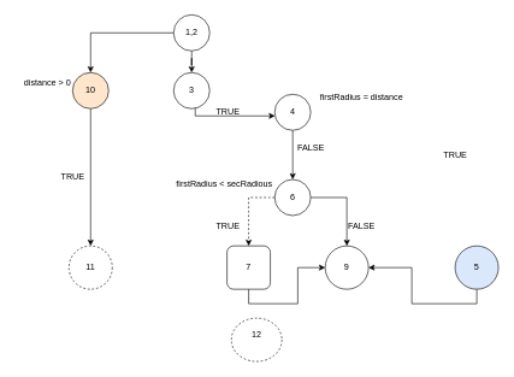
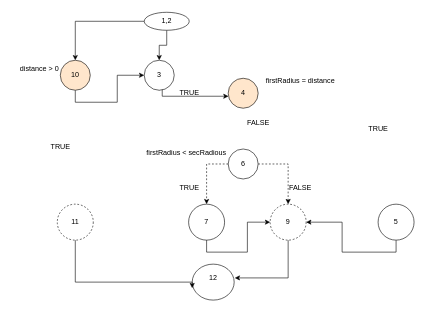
  <mxCell id="0" />
  <mxCell id="1" parent="0" />
  <mxCell id="2" style="edgeStyle=orthogonalEdgeStyle;rounded=0;orthogonalLoop=1;jettySize=auto;html=1;exitX=0.5;exitY=1;exitDx=0;exitDy=0;" parent="1" source="4" target="6" edge="1"><mxGeometry relative="1" as="geometry" /></mxCell>
  <mxCell id="3" style="edgeStyle=orthogonalEdgeStyle;rounded=0;orthogonalLoop=1;jettySize=auto;html=1;exitX=0;exitY=0.5;exitDx=0;exitDy=0;" parent="1" source="4" target="24" edge="1"><mxGeometry relative="1" as="geometry"><mxPoint x="140" y="120" as="targetPoint" /></mxGeometry></mxCell>
- <mxCell id="4" value="1,2" style="ellipse;whiteSpace=wrap;html=1;aspect=fixed;" parent="1" vertex="1"><mxGeometry x="240" width="50" height="50" as="geometry" y="20" /></mxCell>
+ <mxCell id="4" value="1,2" style="ellipse;whiteSpace=wrap;html=1;aspect=fixed;" parent="1" vertex="1"><mxGeometry x="240" y="20" width="75" height="30" as="geometry" /></mxCell>
  <mxCell id="5" style="edgeStyle=orthogonalEdgeStyle;rounded=0;orthogonalLoop=1;jettySize=auto;html=1;exitX=0.5;exitY=1;exitDx=0;exitDy=0;" parent="1" source="6" target="8" edge="1"><mxGeometry relative="1" as="geometry"><Array as="points"><mxPoint x="265" y="125" /><mxPoint x="270" y="125" /><mxPoint x="270" y="160" /></Array></mxGeometry></mxCell>
  <mxCell id="6" value="3" style="ellipse;whiteSpace=wrap;html=1;aspect=fixed;" parent="1" vertex="1"><mxGeometry x="240" y="100" width="50" height="50" as="geometry" /></mxCell>
- <mxCell id="7" style="edgeStyle=orthogonalEdgeStyle;rounded=0;orthogonalLoop=1;jettySize=auto;html=1;exitX=0.5;exitY=1;exitDx=0;exitDy=0;entryX=0.5;entryY=0;entryDx=0;entryDy=0;" parent="1" source="8" target="16" edge="1"><mxGeometry relative="1" as="geometry" /></mxCell>
- <mxCell id="8" value="4" style="ellipse;whiteSpace=wrap;html=1;aspect=fixed;" parent="1" vertex="1"><mxGeometry x="380" y="130" width="50" height="50" as="geometry" /></mxCell>
+ <mxCell id="8" value="4" style="ellipse;whiteSpace=wrap;html=1;aspect=fixed;fillColor=#ffe6cc;" parent="1" vertex="1"><mxGeometry x="380" y="130" width="50" height="50" as="geometry" /></mxCell>
  <mxCell id="9" style="edgeStyle=orthogonalEdgeStyle;rounded=0;orthogonalLoop=1;jettySize=auto;html=1;exitX=0.5;exitY=1;exitDx=0;exitDy=0;" parent="1" source="10" target="20" edge="1"><mxGeometry relative="1" as="geometry" /></mxCell>
- <mxCell id="10" value="5" style="ellipse;whiteSpace=wrap;html=1;aspect=fixed;fillColor=#dae8fc;" parent="1" vertex="1"><mxGeometry x="630" y="340" width="60" height="60" as="geometry" /></mxCell>
+ <mxCell id="10" value="5" style="ellipse;whiteSpace=wrap;html=1;aspect=fixed;" parent="1" vertex="1"><mxGeometry x="630" y="340" width="60" height="60" as="geometry" /></mxCell>
  <mxCell id="11" value="firstRadius = distance" style="text;html=1;align=center;verticalAlign=middle;resizable=0;points=[];autosize=1;strokeColor=none;fillColor=none;" parent="1" vertex="1"><mxGeometry x="420" y="120" width="160" height="30" as="geometry" /></mxCell>
  <mxCell id="12" value="TRUE" style="text;html=1;align=center;verticalAlign=middle;resizable=0;points=[];autosize=1;strokeColor=none;fillColor=none;" parent="1" vertex="1"><mxGeometry x="600" y="200" width="60" height="30" as="geometry" /></mxCell>
  <mxCell id="13" value="TRUE" style="text;html=1;align=center;verticalAlign=middle;resizable=0;points=[];autosize=1;strokeColor=none;fillColor=none;" parent="1" vertex="1"><mxGeometry x="285" y="140" width="60" height="30" as="geometry" /></mxCell>
- <mxCell id="14" style="edgeStyle=orthogonalEdgeStyle;rounded=0;orthogonalLoop=1;jettySize=auto;html=1;exitX=1;exitY=0.5;exitDx=0;exitDy=0;entryX=0.5;entryY=0;entryDx=0;entryDy=0;" parent="1" source="16" target="20" edge="1"><mxGeometry relative="1" as="geometry" /></mxCell>
+ <mxCell id="14" style="edgeStyle=orthogonalEdgeStyle;rounded=0;orthogonalLoop=1;jettySize=auto;html=1;exitX=1;exitY=0.5;exitDx=0;exitDy=0;entryX=0.5;entryY=0;entryDx=0;entryDy=0;dashed=1;" parent="1" source="16" target="20" edge="1"><mxGeometry relative="1" as="geometry" /></mxCell>
  <mxCell id="15" style="edgeStyle=orthogonalEdgeStyle;rounded=0;orthogonalLoop=1;jettySize=auto;html=1;exitX=0;exitY=0.5;exitDx=0;exitDy=0;entryX=0.5;entryY=0;entryDx=0;entryDy=0;dashed=1;" parent="1" source="16" target="19" edge="1"><mxGeometry relative="1" as="geometry" /></mxCell>
  <mxCell id="16" value="6" style="ellipse;whiteSpace=wrap;html=1;aspect=fixed;" parent="1" vertex="1"><mxGeometry x="380" y="248" width="50" height="50" as="geometry" /></mxCell>
  <mxCell id="17" value="FALSE" style="text;html=1;align=center;verticalAlign=middle;resizable=0;points=[];autosize=1;strokeColor=none;fillColor=none;" parent="1" vertex="1"><mxGeometry x="400" y="190" width="60" height="30" as="geometry" /></mxCell>
  <mxCell id="18" value="firstRadius &amp;lt; secRadious" style="text;html=1;align=center;verticalAlign=middle;resizable=0;points=[];autosize=1;strokeColor=none;fillColor=none;" parent="1" vertex="1"><mxGeometry x="230" y="240" width="160" height="30" as="geometry" /></mxCell>
- <mxCell id="19" value="7" style="whiteSpace=wrap;html=1;rounded=1;" parent="1" vertex="1"><mxGeometry x="314" y="340" width="60" height="60" as="geometry" /></mxCell>
- <mxCell id="20" value="9" style="ellipse;whiteSpace=wrap;html=1;" parent="1" vertex="1"><mxGeometry x="450" y="340" width="60" height="60" as="geometry" /></mxCell>
+ <mxCell id="19" value="7" style="ellipse;whiteSpace=wrap;html=1;" parent="1" vertex="1"><mxGeometry x="314" y="340" width="60" height="60" as="geometry" /></mxCell>
+ <mxCell id="20" value="9" style="ellipse;whiteSpace=wrap;html=1;dashed=1;" parent="1" vertex="1"><mxGeometry x="450" y="340" width="60" height="60" as="geometry" /></mxCell>
  <mxCell id="21" value="TRUE" style="text;html=1;align=center;verticalAlign=middle;resizable=0;points=[];autosize=1;strokeColor=none;fillColor=none;" parent="1" vertex="1"><mxGeometry x="285" y="298" width="60" height="30" as="geometry" /></mxCell>
  <mxCell id="22" value="FALSE" style="text;html=1;align=center;verticalAlign=middle;resizable=0;points=[];autosize=1;strokeColor=none;fillColor=none;" parent="1" vertex="1"><mxGeometry x="470" y="298" width="60" height="30" as="geometry" /></mxCell>
- <mxCell id="23" style="edgeStyle=orthogonalEdgeStyle;rounded=0;orthogonalLoop=1;jettySize=auto;html=1;exitX=0.5;exitY=1;exitDx=0;exitDy=0;entryX=0.5;entryY=0;entryDx=0;entryDy=0;" parent="1" source="24" target="26" edge="1"><mxGeometry relative="1" as="geometry" /></mxCell>
+ <mxCell id="23" style="edgeStyle=orthogonalEdgeStyle;rounded=0;orthogonalLoop=1;jettySize=auto;html=1;exitX=0.5;exitY=1;exitDx=0;exitDy=0;" parent="1" source="24" target="6" edge="1"><mxGeometry relative="1" as="geometry" /></mxCell>
  <mxCell id="24" value="10" style="ellipse;whiteSpace=wrap;html=1;aspect=fixed;fillColor=#ffe6cc;" parent="1" vertex="1"><mxGeometry x="100" y="100" width="50" height="50" as="geometry" /></mxCell>
  <mxCell id="25" value="distance &amp;gt; 0" style="text;html=1;align=center;verticalAlign=middle;resizable=0;points=[];autosize=1;strokeColor=none;fillColor=none;" parent="1" vertex="1"><mxGeometry x="20" y="100" width="90" height="30" as="geometry" /></mxCell>
  <mxCell id="26" value="11" style="ellipse;whiteSpace=wrap;html=1;dashed=1;" parent="1" vertex="1"><mxGeometry x="95" y="340" width="60" height="60" as="geometry" /></mxCell>
  <mxCell id="27" value="TRUE" style="text;html=1;align=center;verticalAlign=middle;resizable=0;points=[];autosize=1;strokeColor=none;fillColor=none;" parent="1" vertex="1"><mxGeometry x="70" y="230" width="60" height="30" as="geometry" /></mxCell>
- <mxCell id="28" value="12&lt;div&gt;&lt;br&gt;&lt;/div&gt;" style="ellipse;whiteSpace=wrap;html=1;dashed=1;" parent="1" vertex="1"><mxGeometry x="320" y="440" width="70" height="60" as="geometry" /></mxCell>
+ <mxCell id="28" value="12&lt;div&gt;&lt;br&gt;&lt;/div&gt;" style="ellipse;whiteSpace=wrap;html=1;" parent="1" vertex="1"><mxGeometry x="320" y="440" width="70" height="60" as="geometry" /></mxCell>
+ <mxCell id="29" style="edgeStyle=orthogonalEdgeStyle;rounded=0;orthogonalLoop=1;jettySize=auto;html=1;exitX=0.5;exitY=1;exitDx=0;exitDy=0;entryX=0;entryY=0.667;entryDx=0;entryDy=0;entryPerimeter=0;" parent="1" source="26" target="28" edge="1"><mxGeometry relative="1" as="geometry"><Array as="points"><mxPoint x="125" y="470" /><mxPoint x="320" y="470" /></Array></mxGeometry></mxCell>
  <mxCell id="30" style="edgeStyle=orthogonalEdgeStyle;rounded=0;orthogonalLoop=1;jettySize=auto;html=1;exitX=0.5;exitY=1;exitDx=0;exitDy=0;" parent="1" source="19" target="20" edge="1"><mxGeometry relative="1" as="geometry" /></mxCell>
+ <mxCell id="31" style="edgeStyle=orthogonalEdgeStyle;rounded=0;orthogonalLoop=1;jettySize=auto;html=1;exitX=0.5;exitY=1;exitDx=0;exitDy=0;entryX=1.014;entryY=0.383;entryDx=0;entryDy=0;entryPerimeter=0;" parent="1" source="20" target="28" edge="1"><mxGeometry relative="1" as="geometry" /></mxCell>
